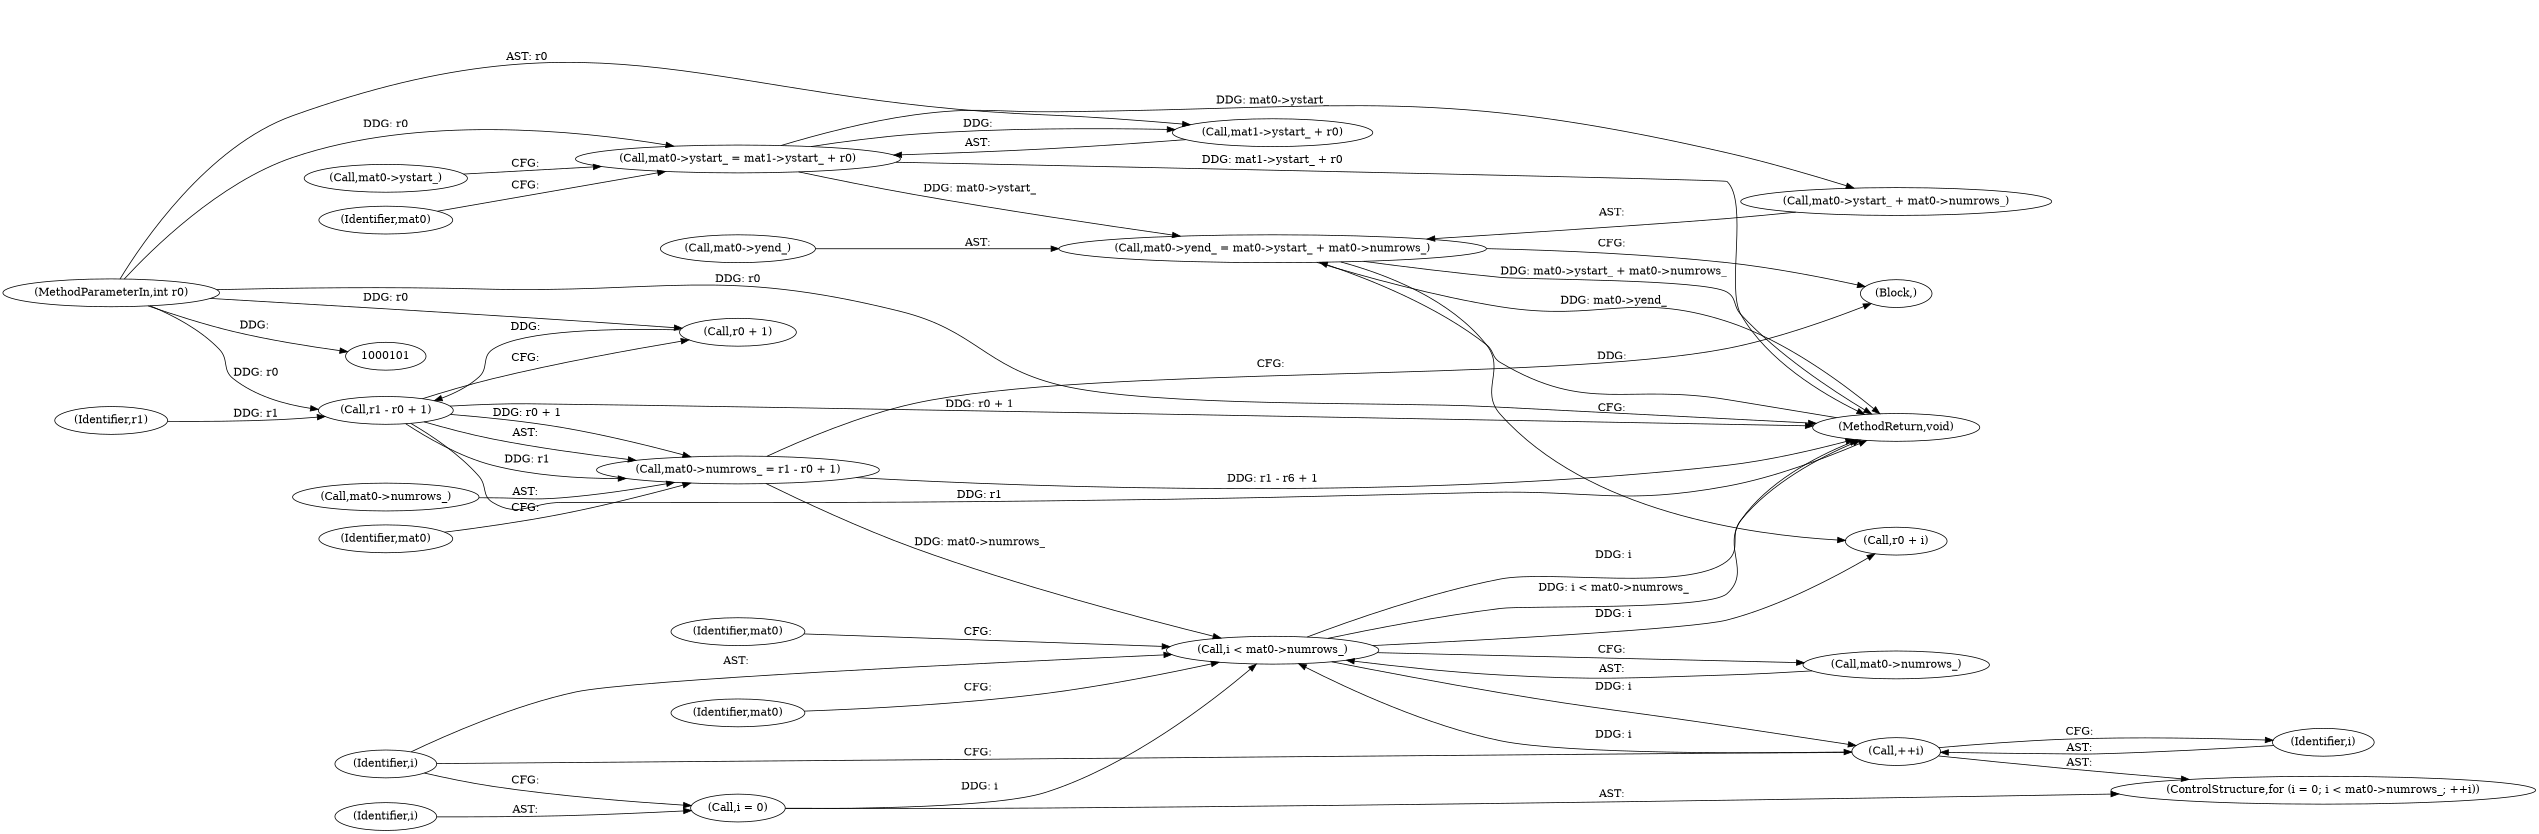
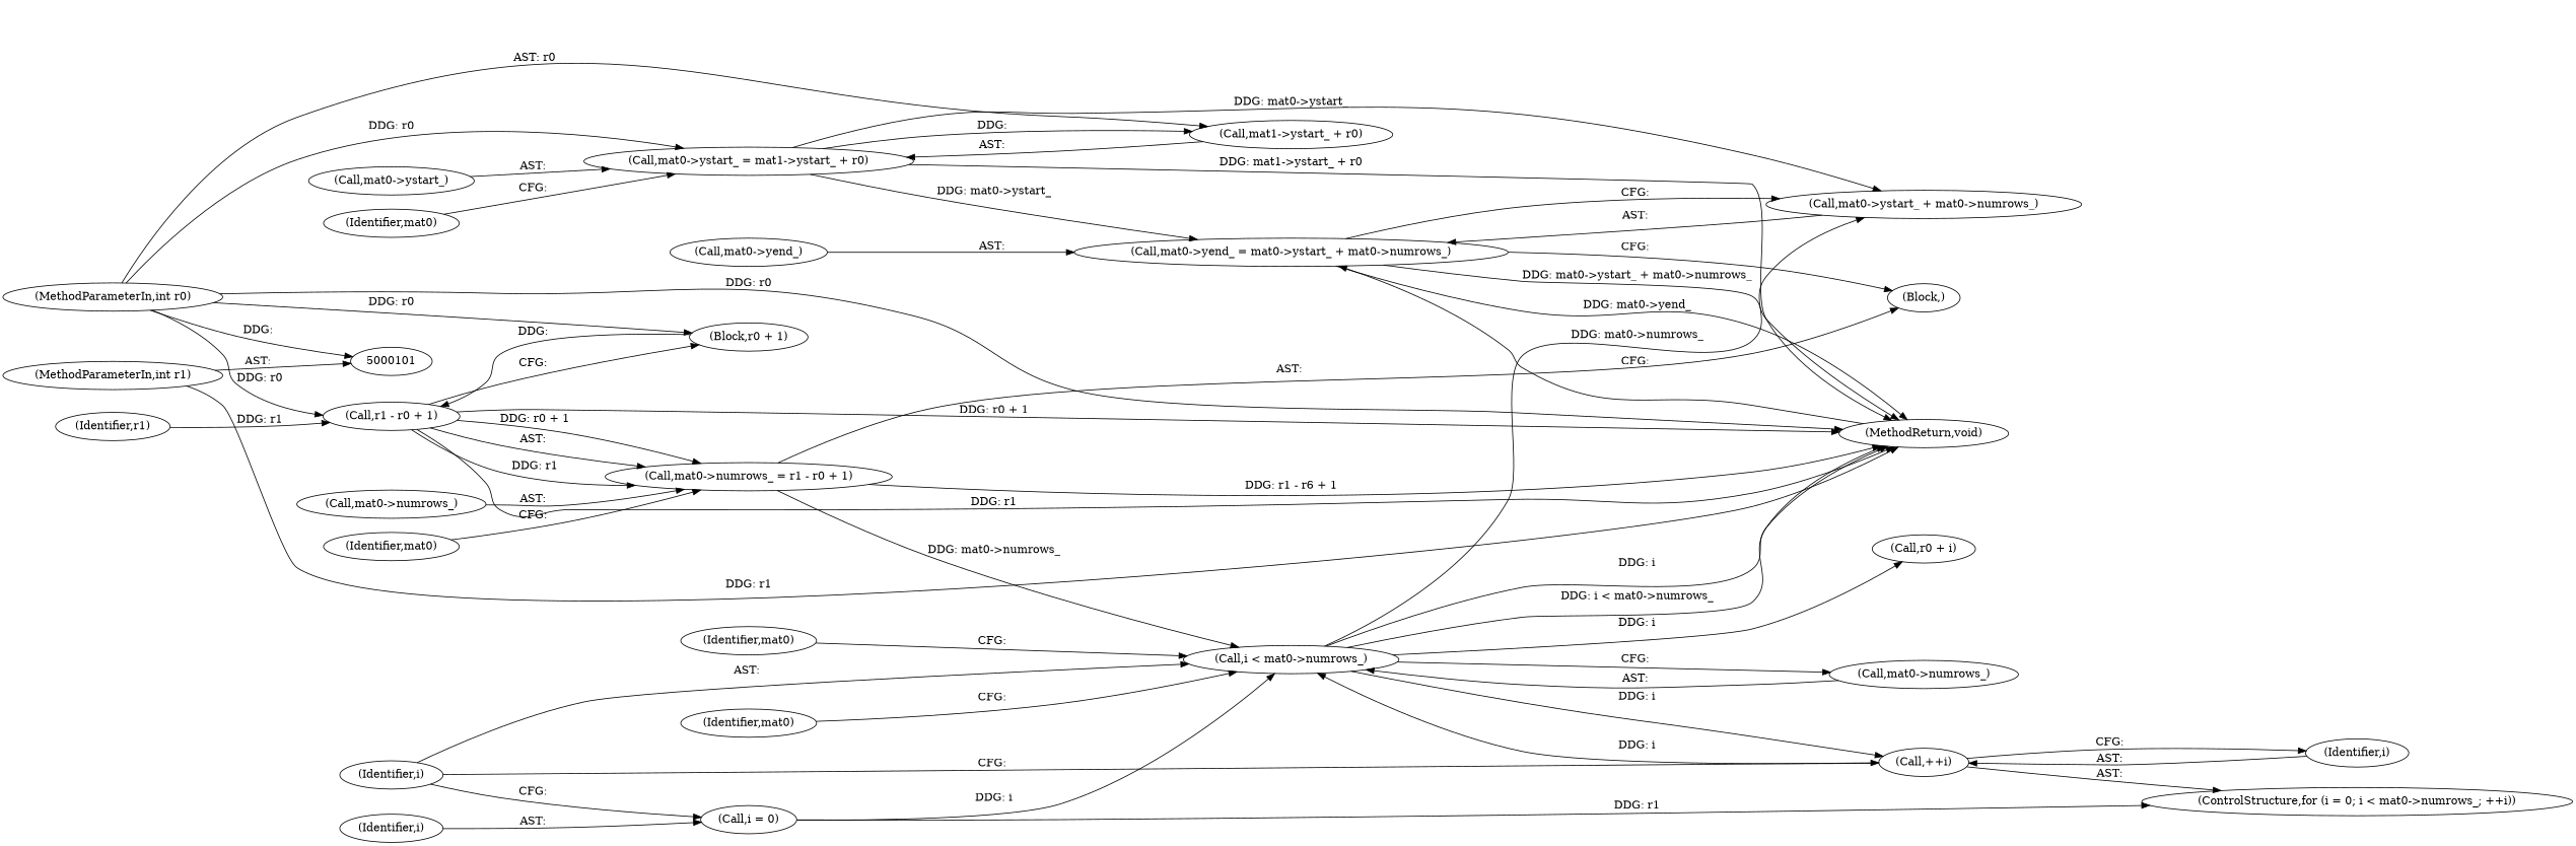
  digraph {
    rankdir=LR
    n1 [label="(Call,mat0->yend_ = mat0->ystart_ + mat0->numrows_)"]
    n2 [label="(Block,)"]
    n3 [label="(Call,mat0->ystart_ + mat0->numrows_)"]
    n4 [label="(MethodReturn,void)"]
    n5 [label="(Call,mat0->ystart_ = mat1->ystart_ + r0)"]
    n6 [label="(Call,mat1->ystart_ + r0)"]
    n7 [label="(MethodParameterIn,int r0)"]
    n8 [label="(Call,r1 - r0 + 1)"]
-   n9 [label="(Call,r0 + 1)"]
-   1000101
+   n9 [label="(Block,r0 + 1)"]
+   1000101 [label=5000101]
    n11 [label="(Call,mat0->numrows_ = r1 - r0 + 1)"]
    n12 [label="(Call,r0 + i)"]
    n13 [label="(Call,i < mat0->numrows_)"]
    n14 [label="(Call,++i)"]
    n15 [label="(Call,mat0->numrows_)"]
    n16 [label="(ControlStructure,for (i = 0; i < mat0->numrows_; ++i))"]
    n17 [label="(Identifier,i)"]
    n18 [label="(Call,i = 0)"]
+   n19 [label="(MethodParameterIn,int r1)"]
    n20 [label="(Call,mat0->numrows_)"]
    n21 [label="(Identifier,i)"]
    n22 [label="(Identifier,mat0)"]
    n23 [label="(Identifier,r1)"]
    n24 [label="(Call,mat0->ystart_)"]
    n25 [label="(Call,mat0->yend_)"]
    n26 [label="(Identifier,i)"]
    n27 [label="(Identifier,mat0)"]
    n28 [label="(Identifier,mat0)"]
    n29 [label="(Identifier,mat0)"]
    n1 -> n2 [label="CFG: "]
-   n1 -> n12 [label="CFG: "]
+   n1 -> n3 [label="CFG: "]
    n1 -> n4 [label="DDG: mat0->ystart_ + mat0->numrows_"]
    n1 -> n4 [label="DDG: mat0->yend_"]
    n3 -> n1 [label="AST: "]
-   n4 -> n1 [label="DDG: "]
+   n4 -> n1 [label="CFG: "]
    n5 -> n1 [label="DDG: mat0->ystart_"]
    n5 -> n3 [label="DDG: mat0->ystart_"]
    n5 -> n4 [label="DDG: mat1->ystart_ + r0"]
    n5 -> n6 [label="DDG: "]
    n6 -> n5 [label="AST: "]
    n7 -> n4 [label="DDG: r0"]
    n7 -> n5 [label="DDG: r0"]
    n7 -> n6 [label="AST: r0"]
    n7 -> n8 [label="DDG: r0"]
    n7 -> n9 [label="DDG: r0"]
    n7 -> 1000101 [label="DDG: "]
    n8 -> n4 [label="DDG: r0 + 1"]
    n8 -> n4 [label="DDG: r1"]
    n8 -> n9 [label="CFG: "]
    n8 -> n11 [label="AST: "]
    n8 -> n11 [label="DDG: r1"]
    n8 -> n11 [label="DDG: r0 + 1"]
    n9 -> n8 [label="DDG: "]
-   n11 -> n2 [label="CFG: "]
+   n11 -> n2 [label="AST: "]
    n11 -> n4 [label="DDG: r1 - r6 + 1"]
    n11 -> n13 [label="DDG: mat0->numrows_"]
+   n13 -> n3 [label="DDG: mat0->numrows_"]
    n13 -> n4 [label="DDG: i"]
    n13 -> n4 [label="DDG: i < mat0->numrows_"]
    n13 -> n12 [label="DDG: i"]
    n13 -> n14 [label="DDG: i"]
    n13 -> n15 [label="CFG: "]
    n14 -> n13 [label="DDG: i"]
    n14 -> n16 [label="AST: "]
    n14 -> n17 [label="CFG: "]
    n15 -> n13 [label="AST: "]
    n17 -> n14 [label="AST: "]
    n18 -> n13 [label="DDG: i"]
-   n18 -> n16 [label="AST: "]
+   n18 -> n16 [label="DDG: r1"]
+   n19 -> n4 [label="DDG: r1"]
+   n19 -> 1000101 [label="AST: "]
    n20 -> n11 [label="AST: "]
    n21 -> n13 [label="AST: "]
    n21 -> n14 [label="CFG: "]
    n21 -> n18 [label="CFG: "]
    n22 -> n5 [label="CFG: "]
    n23 -> n8 [label="DDG: r1"]
-   n24 -> n5 [label="CFG: "]
+   n24 -> n5 [label="AST: "]
    n25 -> n1 [label="AST: "]
    n26 -> n18 [label="AST: "]
    n27 -> n11 [label="CFG: "]
    n28 -> n13 [label="CFG: "]
    n29 -> n13 [label="CFG: "]
  }
